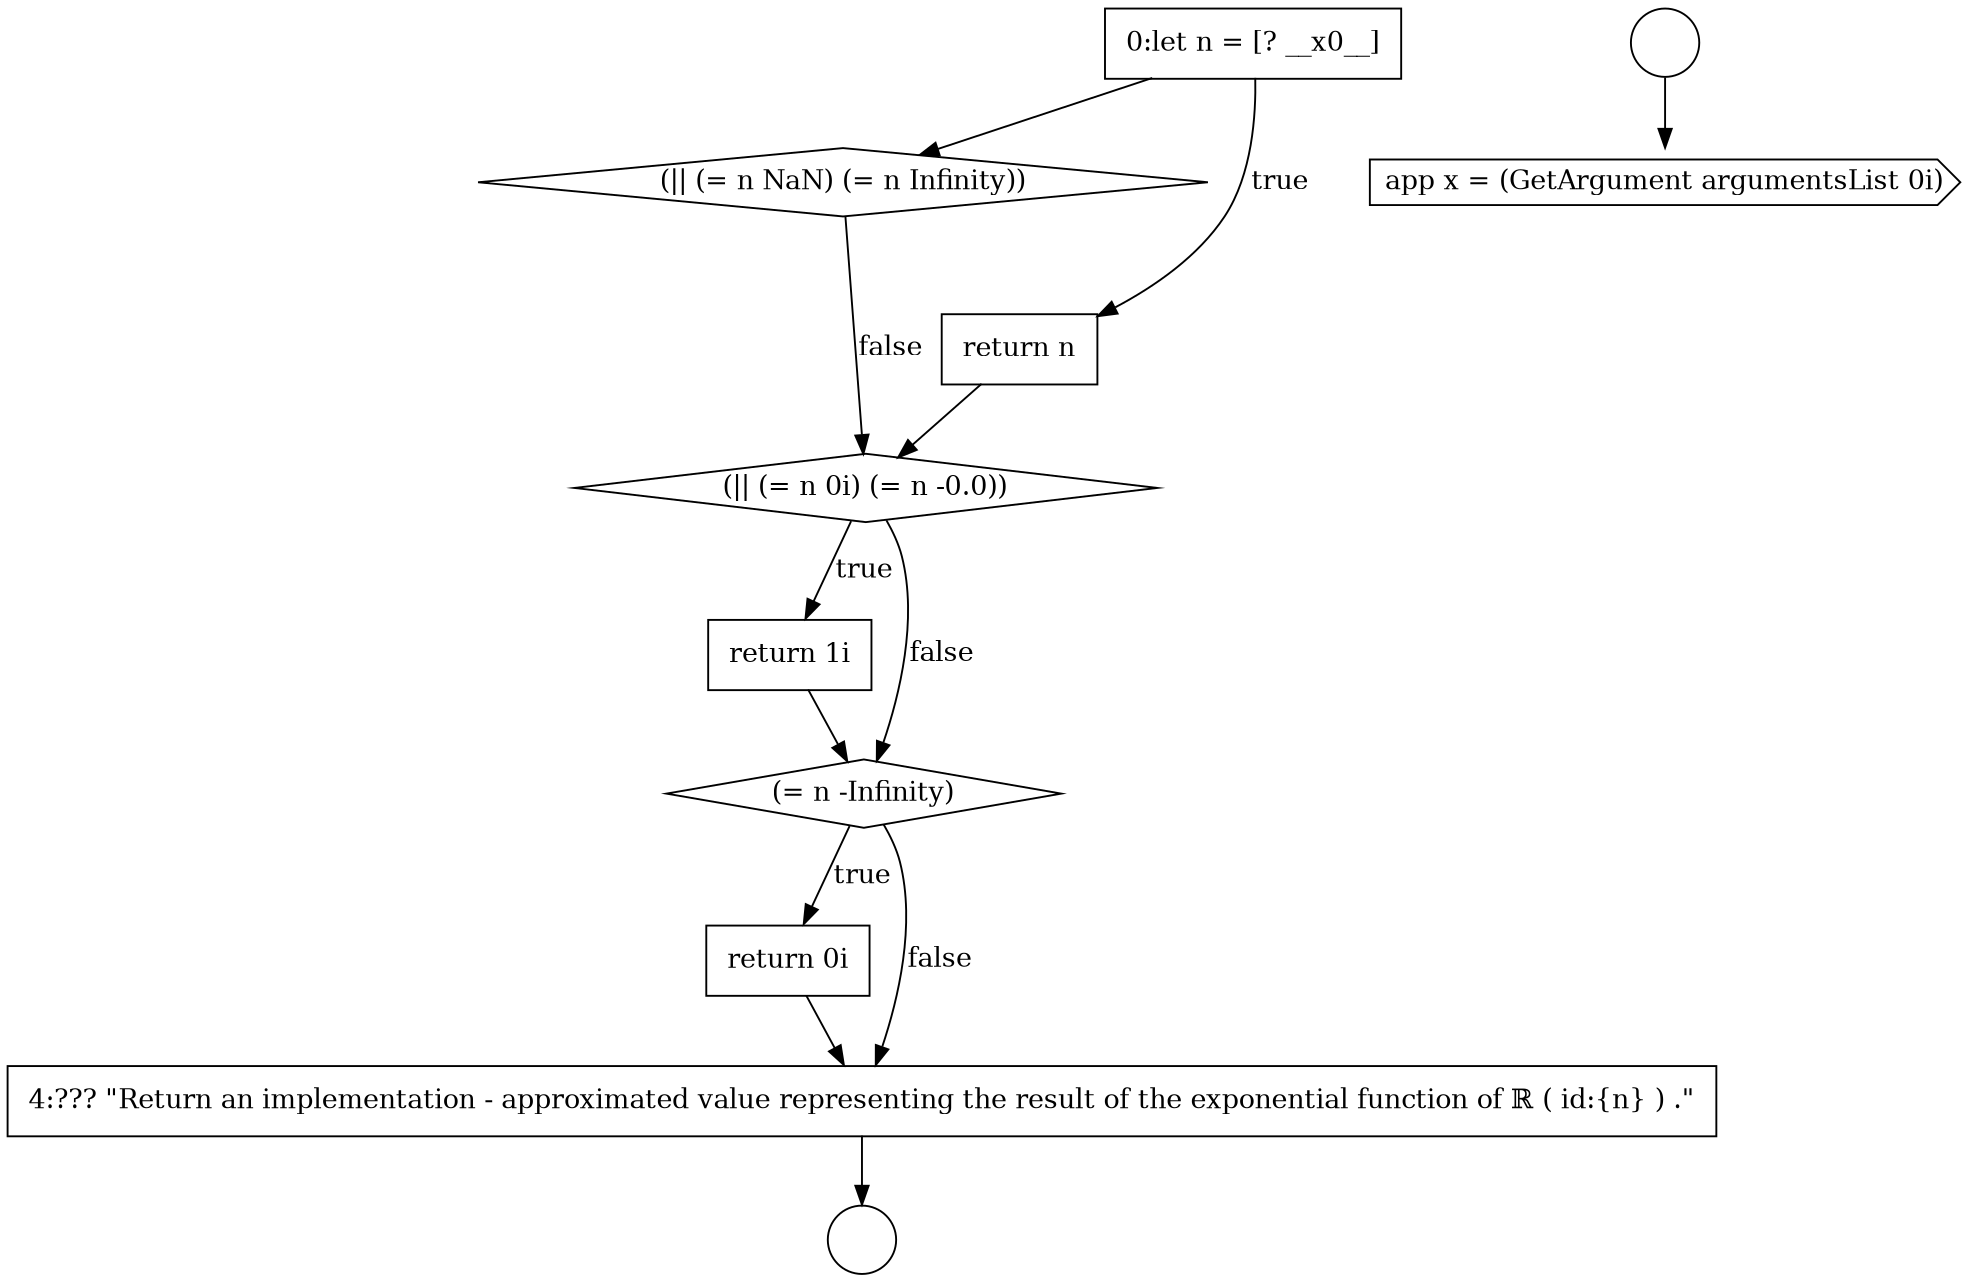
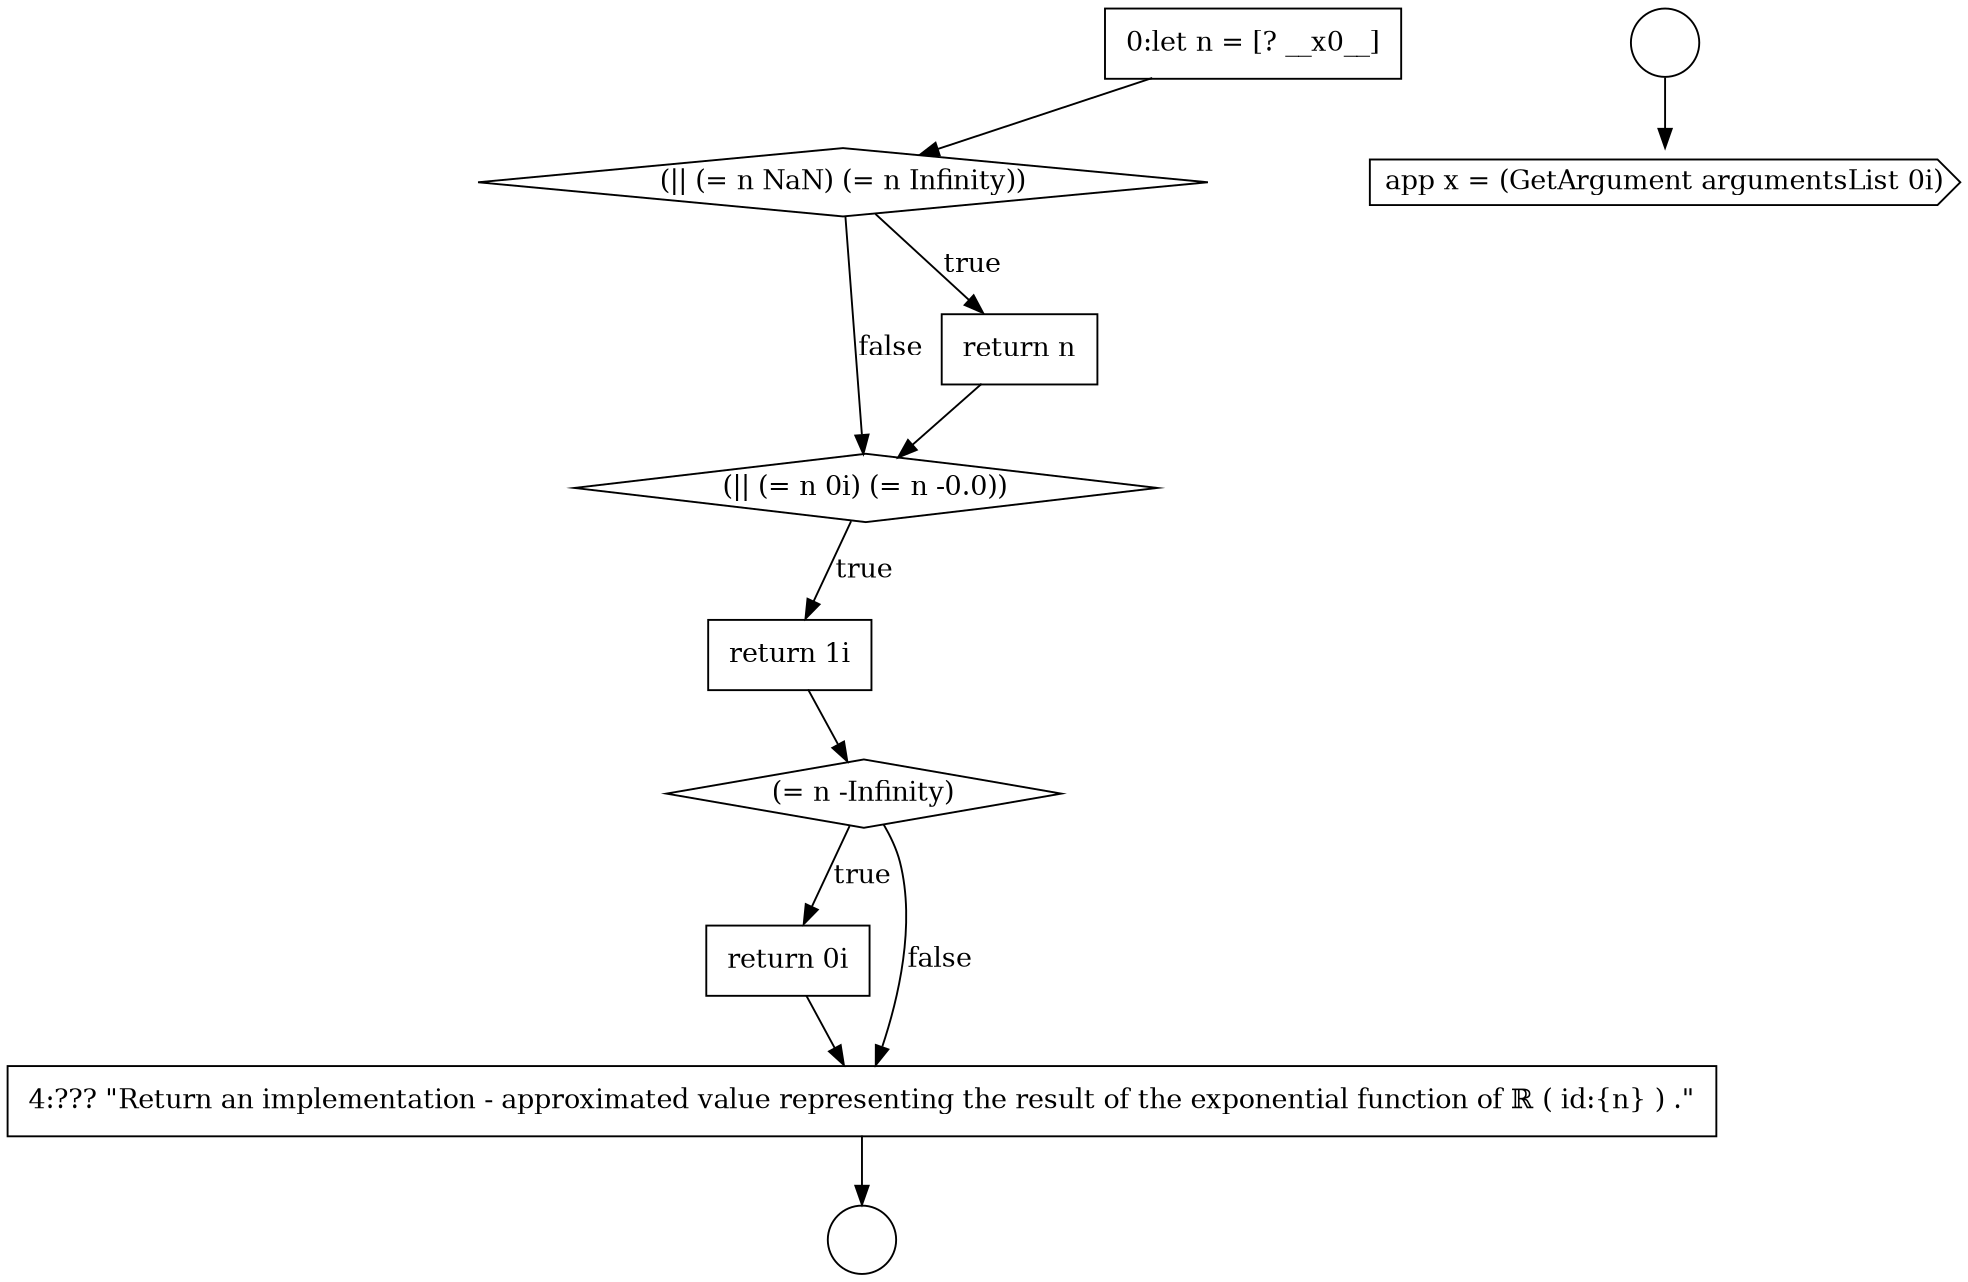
  digraph {
    node [color=black fillcolor=white shape=none style=filled]
    edge [color=black]
    n1 [label=<<font color="black">     <table border="0" cellborder="1" cellspacing="0" cellpadding="10">       <tr><td align="left">0:let n = [? __x0__]</td></tr>     </table>   </font>> margin=0]
    n2 [label=<<font color="black">(|| (= n NaN) (= n Infinity))</font>> shape=diamond]
    n3 [label=<<font color="black">     <table border="0" cellborder="1" cellspacing="0" cellpadding="10">       <tr><td align="left">return n</td></tr>     </table>   </font>> margin=0]
    n4 [label=<<font color="black">(|| (= n 0i) (= n -0.0))</font>> shape=diamond]
    n5 [label=" " shape=circle]
    n6 [label=<<font color="black">app x = (GetArgument argumentsList 0i)</font>> shape=cds]
    n7 [label=<<font color="black">     <table border="0" cellborder="1" cellspacing="0" cellpadding="10">       <tr><td align="left">return 0i</td></tr>     </table>   </font>> margin=0]
    n8 [label=<<font color="black">     <table border="0" cellborder="1" cellspacing="0" cellpadding="10">       <tr><td align="left">4:??? &quot;Return an implementation - approximated value representing the result of the exponential function of ℝ ( id:{n} ) .&quot;</td></tr>     </table>   </font>> margin=0]
    n9 [label=" " shape=circle]
    n10 [label=<<font color="black">     <table border="0" cellborder="1" cellspacing="0" cellpadding="10">       <tr><td align="left">return 1i</td></tr>     </table>   </font>> margin=0]
    n11 [label=<<font color="black">(= n -Infinity)</font>> shape=diamond]
    n1 -> n2
-   n1 -> n3 [label=<<font color="black">true</font>>]
+   n2 -> n3 [label=<<font color="black">true</font>>]
    n2 -> n4 [label=<<font color="black">false</font>>]
    n3 -> n4
    n4 -> n10 [label=<<font color="black">true</font>>]
-   n4 -> n11 [label=<<font color="black">false</font>>]
    n5 -> n6
    n7 -> n8
    n8 -> n9
    n10 -> n11
    n11 -> n7 [label=<<font color="black">true</font>>]
    n11 -> n8 [label=<<font color="black">false</font>>]
  }
